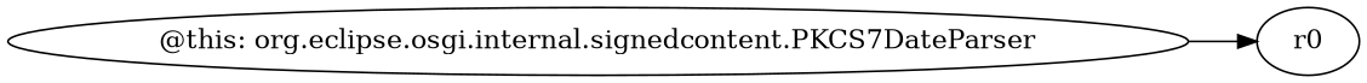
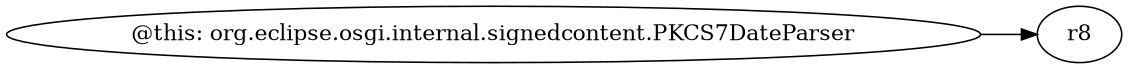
  digraph {
    rankdir=LR
    n1 [label="@this: org.eclipse.osgi.internal.signedcontent.PKCS7DateParser"]
-   n2 [label=r0]
+   n2 [label=r8]
    n1 -> n2
  }
